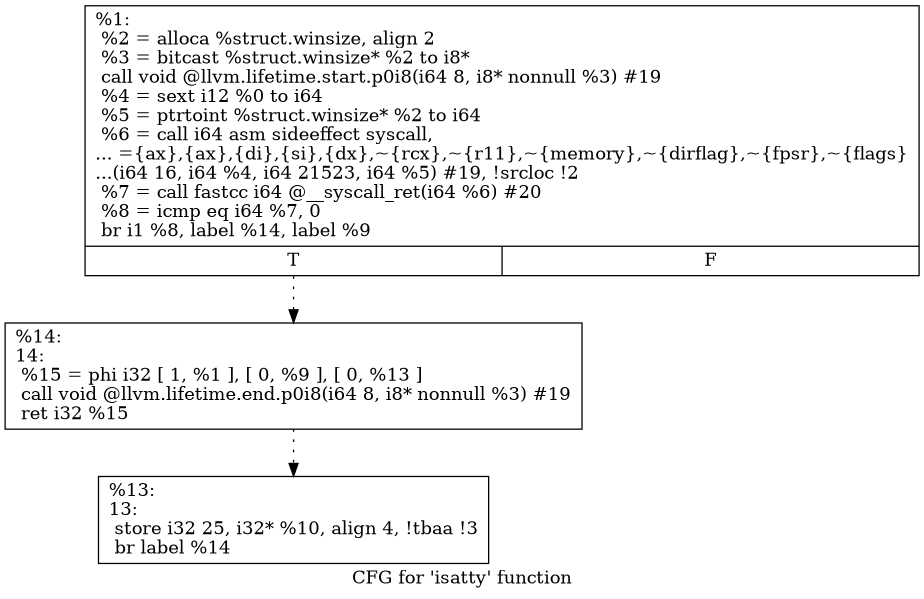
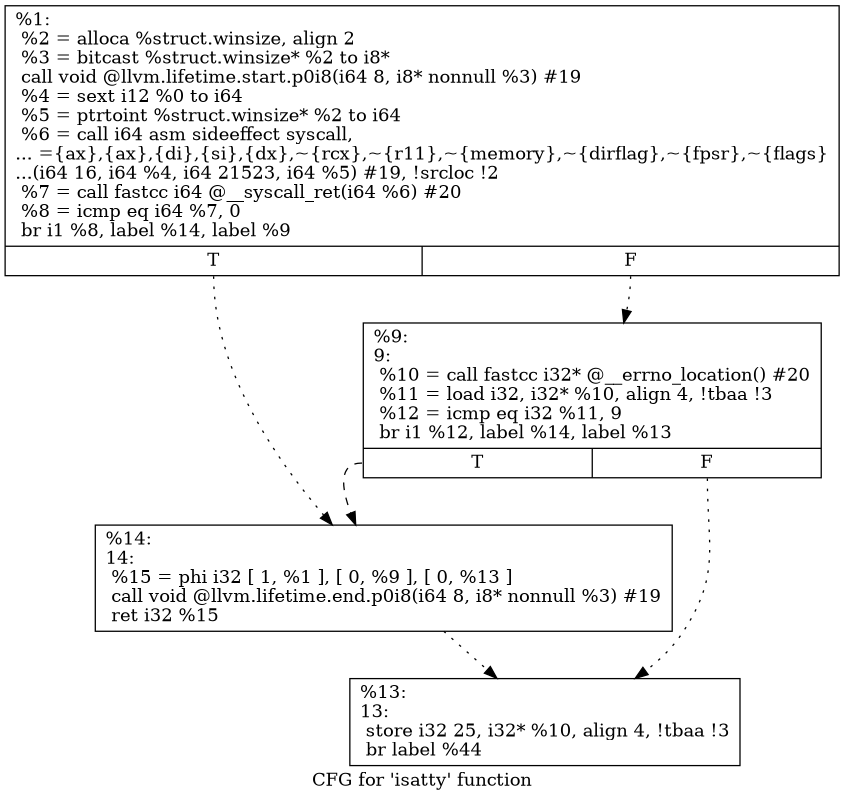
  digraph {
    label="CFG for 'isatty' function"
    node [shape=record]
    edge [style=dotted tailport=s0]
    n1 [label="{%1:\l  %2 = alloca %struct.winsize, align 2\l  %3 = bitcast %struct.winsize* %2 to i8*\l  call void @llvm.lifetime.start.p0i8(i64 8, i8* nonnull %3) #19\l  %4 = sext i12 %0 to i64\l  %5 = ptrtoint %struct.winsize* %2 to i64\l  %6 = call i64 asm sideeffect syscall,\l... =\{ax\},\{ax\},\{di\},\{si\},\{dx\},~\{rcx\},~\{r11\},~\{memory\},~\{dirflag\},~\{fpsr\},~\{flags\}\l...(i64 16, i64 %4, i64 21523, i64 %5) #19, !srcloc !2\l  %7 = call fastcc i64 @__syscall_ret(i64 %6) #20\l  %8 = icmp eq i64 %7, 0\l  br i1 %8, label %14, label %9\l|{<s0>T|<s1>F}}"]
    n2 [label="{%14:\l14:                                               \l  %15 = phi i32 [ 1, %1 ], [ 0, %9 ], [ 0, %13 ]\l  call void @llvm.lifetime.end.p0i8(i64 8, i8* nonnull %3) #19\l  ret i32 %15\l}"]
-   n4 [label="{%13:\l13:                                               \l  store i32 25, i32* %10, align 4, !tbaa !3\l  br label %14\l}"]
+   n3 [label="{%9:\l9:                                                \l  %10 = call fastcc i32* @__errno_location() #20\l  %11 = load i32, i32* %10, align 4, !tbaa !3\l  %12 = icmp eq i32 %11, 9\l  br i1 %12, label %14, label %13\l|{<s0>T|<s1>F}}"]
+   n4 [label="{%13:\l13:                                               \l  store i32 25, i32* %10, align 4, !tbaa !3\l  br label %44\l}"]
    n1 -> n2
+   n1 -> n3 [tailport=s1]
    n2 -> n4
+   n3 -> n2 [style=dashed]
+   n3 -> n4 [tailport=s1]
  }
